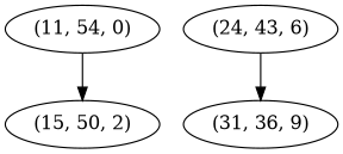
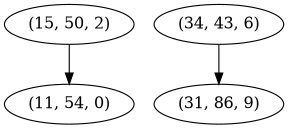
  digraph {
    "(11, 54, 0)"
    "(15, 50, 2)"
-   "(24, 43, 6)"
-   "(31, 36, 9)"
-   "(11, 54, 0)" -> "(15, 50, 2)"
+   "(24, 43, 6)" [label="(34, 43, 6)"]
+   "(31, 36, 9)" [label="(31, 86, 9)"]
+   "(15, 50, 2)" -> "(11, 54, 0)"
    "(24, 43, 6)" -> "(31, 36, 9)"
  }
